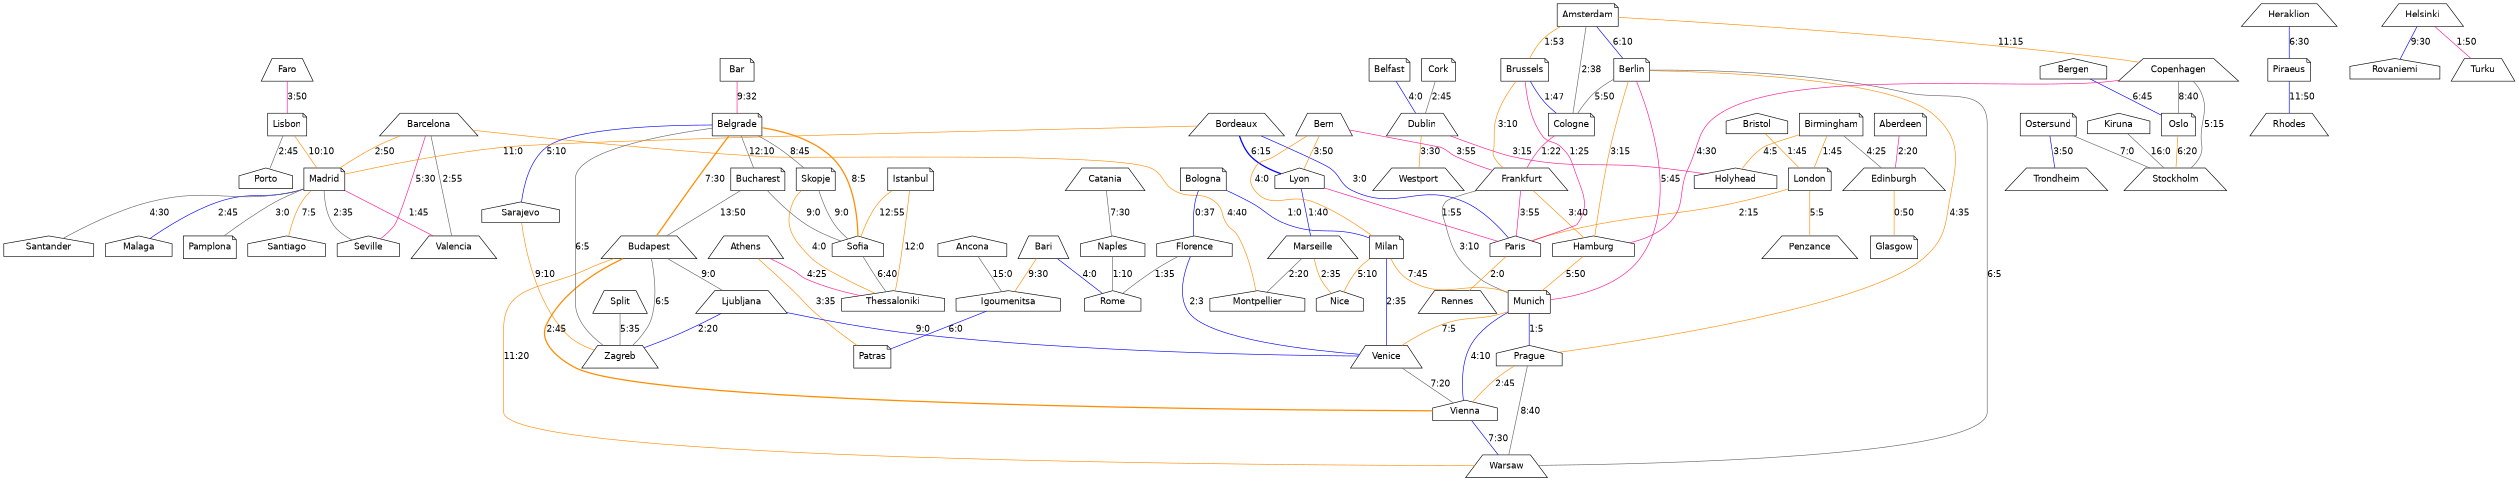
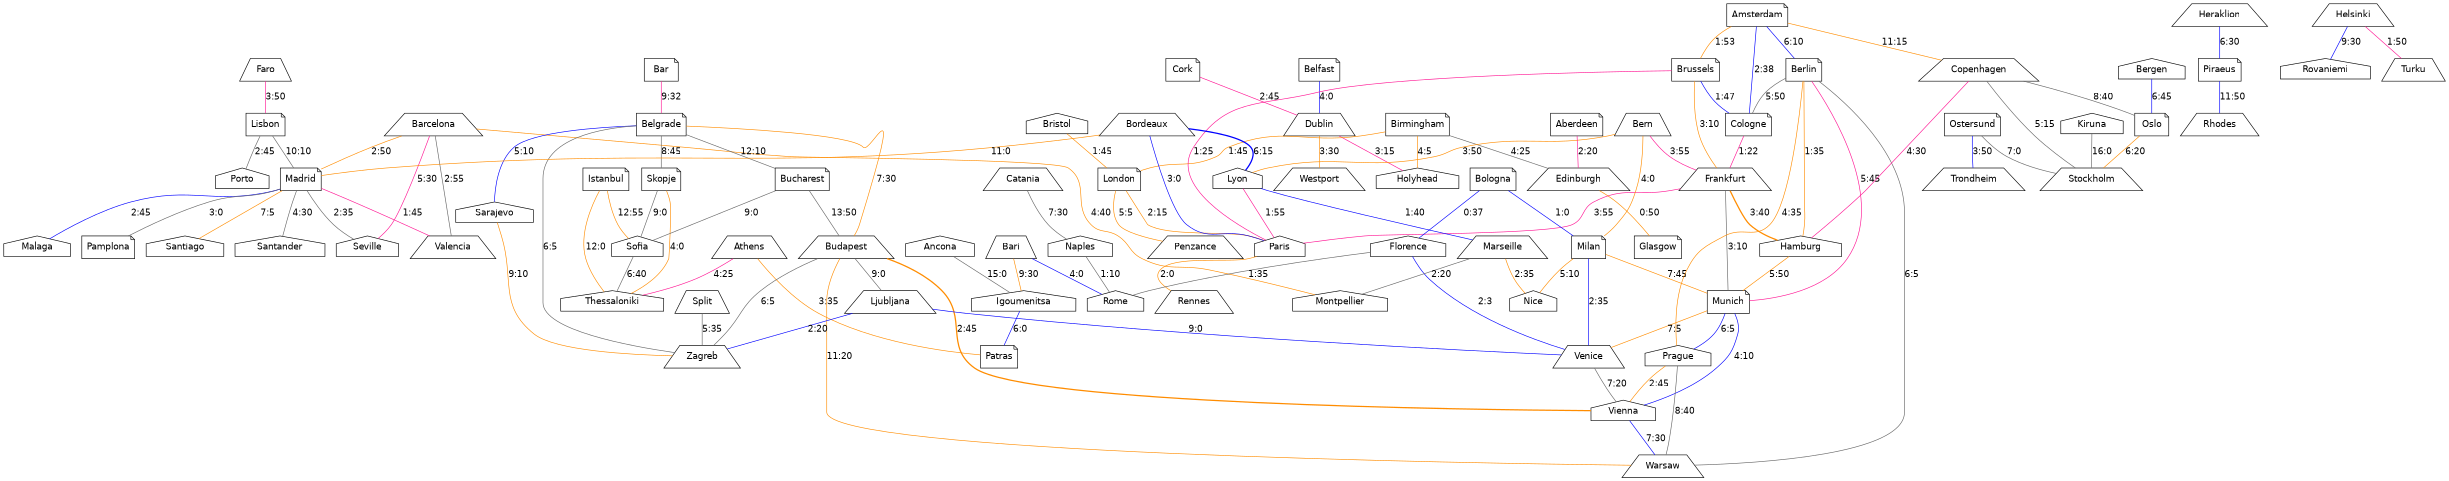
  graph {
    fontname="DejaVu Sans"
    node [fontname="DejaVu Sans" shape=trapezium]
    edge [color=darkorange fontname="DejaVu Sans"]
    Ostersund [shape=note]
    Trondheim
    Stockholm
    Cologne [shape=note]
    Frankfurt
    Paris [shape=house]
    Munich [shape=note]
    Hamburg [shape=house]
    Rennes
    Venice
    Vienna [shape=house]
    Prague [shape=house]
    Thessaloniki [shape=house]
    Athens
    Patras [shape=note]
    Montpellier [shape=house]
    Barcelona
    Madrid [shape=note]
    Valencia
    Seville [shape=house]
    Malaga [shape=house]
    Pamplona [shape=note]
    Santiago [shape=house]
    Santander [shape=house]
    Belfast [shape=note]
    Dublin
    Holyhead [shape=house]
    Westport
    Sarajevo [shape=house]
    Zagreb
    Bergen [shape=house]
    Oslo [shape=note]
    Milan [shape=note]
    Nice [shape=house]
    Warsaw
    Bologna [shape=note]
    Florence [shape=house]
    Rome [shape=house]
    Naples [shape=house]
    Catania
    Berlin [shape=note]
    Ancona [shape=house]
    Igoumenitsa [shape=house]
    Lyon [shape=house]
    Marseille
    Bristol [shape=house]
    London [shape=note]
    Penzance
    Piraeus [shape=note]
    Rhodes
    Copenhagen
    Budapest
    Ljubljana
    Belgrade [shape=note]
    Sofia [shape=house]
    Skopje [shape=note]
    Bucharest [shape=note]
    Lisbon [shape=note]
    Porto [shape=house]
    Birmingham [shape=note]
    Edinburgh
    Glasgow [shape=note]
    Amsterdam [shape=note]
    Brussels [shape=note]
    Split
    Rovaniemi [shape=house]
    Helsinki
    Turku
    Bordeaux
    Bar [shape=note]
    Faro
    Bari
    Cork [shape=note]
    Bern
    Heraklion
    Aberdeen [shape=note]
    Kiruna [shape=house]
    Istanbul [shape=note]
    Ostersund -- Trondheim [color=blue label="3:50"]
    Ostersund -- Stockholm [color=gray40 label="7:0"]
    Cologne -- Frankfurt [color=deeppink label="1:22"]
    Frankfurt -- Paris [color=deeppink label="3:55"]
    Frankfurt -- Munich [color=gray40 label="3:10"]
-   Frankfurt -- Hamburg [label="3:40"]
+   Frankfurt -- Hamburg [label="3:40" style=bold]
    Paris -- Rennes [label="2:0"]
    Munich -- Venice [label="7:5"]
    Munich -- Vienna [color=blue label="4:10"]
-   Munich -- Prague [color=blue label="1:5"]
+   Munich -- Prague [color=blue label="6:5"]
    Hamburg -- Munich [label="5:50"]
    Venice -- Vienna [color=gray40 label="7:20"]
    Vienna -- Warsaw [color=blue label="7:30"]
    Prague -- Vienna [label="2:45"]
    Prague -- Warsaw [color=gray40 label="8:40"]
    Athens -- Thessaloniki [color=deeppink label="4:25"]
    Athens -- Patras [label="3:35"]
    Barcelona -- Montpellier [label="4:40"]
    Barcelona -- Madrid [label="2:50"]
    Barcelona -- Valencia [color=gray40 label="2:55"]
    Barcelona -- Seville [color=deeppink label="5:30"]
    Madrid -- Valencia [color=deeppink label="1:45"]
    Madrid -- Seville [color=gray40 label="2:35"]
    Madrid -- Malaga [color=blue label="2:45"]
    Madrid -- Pamplona [color=gray40 label="3:0"]
    Madrid -- Santiago [label="7:5"]
    Madrid -- Santander [color=gray40 label="4:30"]
    Belfast -- Dublin [color=blue label="4:0"]
    Dublin -- Holyhead [color=deeppink label="3:15"]
    Dublin -- Westport [label="3:30"]
    Sarajevo -- Zagreb [label="9:10"]
    Bergen -- Oslo [color=blue label="6:45"]
    Oslo -- Stockholm [label="6:20"]
    Milan -- Munich [label="7:45"]
    Milan -- Venice [color=blue label="2:35"]
    Milan -- Nice [label="5:10"]
    Bologna -- Milan [color=blue label="1:0"]
    Bologna -- Florence [color=blue label="0:37"]
    Florence -- Venice [color=blue label="2:3"]
    Florence -- Rome [color=gray40 label="1:35"]
    Naples -- Rome [color=gray40 label="1:10"]
    Catania -- Naples [color=gray40 label="7:30"]
    Berlin -- Cologne [color=gray40 label="5:50"]
    Berlin -- Munich [color=deeppink label="5:45"]
-   Berlin -- Hamburg [label="3:15"]
+   Berlin -- Hamburg [label="1:35"]
    Berlin -- Prague [label="4:35"]
    Berlin -- Warsaw [color=gray40 label="6:5"]
    Ancona -- Igoumenitsa [color=gray40 label="15:0"]
    Igoumenitsa -- Patras [color=blue label="6:0"]
    Lyon -- Paris [color=deeppink label="1:55"]
    Lyon -- Marseille [color=blue label="1:40"]
    Marseille -- Montpellier [color=gray40 label="2:20"]
    Marseille -- Nice [label="2:35"]
    Bristol -- London [label="1:45"]
    London -- Paris [label="2:15"]
    London -- Penzance [label="5:5"]
    Piraeus -- Rhodes [color=blue label="11:50"]
    Copenhagen -- Stockholm [color=gray40 label="5:15"]
    Copenhagen -- Hamburg [color=deeppink label="4:30"]
    Copenhagen -- Oslo [color=gray40 label="8:40"]
    Budapest -- Vienna [label="2:45" style=bold]
    Budapest -- Zagreb [color=gray40 label="6:5"]
    Budapest -- Warsaw [label="11:20"]
    Budapest -- Ljubljana [color=gray40 label="9:0"]
    Ljubljana -- Venice [color=blue label="9:0"]
    Ljubljana -- Zagreb [color=blue label="2:20"]
    Belgrade -- Sarajevo [color=blue label="5:10"]
    Belgrade -- Zagreb [color=gray40 label="6:5"]
-   Belgrade -- Budapest [label="7:30" style=bold]
-   Belgrade -- Sofia [label="8:5" style=bold]
+   Belgrade -- Budapest [label="7:30" style=solid]
    Belgrade -- Skopje [color=gray40 label="8:45"]
    Belgrade -- Bucharest [color=gray40 label="12:10"]
    Sofia -- Thessaloniki [color=gray40 label="6:40"]
    Skopje -- Thessaloniki [label="4:0"]
    Skopje -- Sofia [color=gray40 label="9:0"]
    Bucharest -- Budapest [color=gray40 label="13:50"]
    Bucharest -- Sofia [color=gray40 label="9:0"]
-   Lisbon -- Madrid [label="10:10"]
+   Lisbon -- Madrid [color=gray40 label="10:10"]
    Lisbon -- Porto [color=gray40 label="2:45"]
    Birmingham -- Holyhead [label="4:5"]
    Birmingham -- London [label="1:45"]
    Birmingham -- Edinburgh [color=gray40 label="4:25"]
    Edinburgh -- Glasgow [label="0:50"]
-   Amsterdam -- Cologne [color=gray40 label="2:38"]
+   Amsterdam -- Cologne [color=blue label="2:38"]
    Amsterdam -- Berlin [color=blue label="6:10"]
    Amsterdam -- Copenhagen [label="11:15"]
    Amsterdam -- Brussels [label="1:53"]
    Brussels -- Cologne [color=blue label="1:47"]
    Brussels -- Frankfurt [label="3:10"]
    Brussels -- Paris [color=deeppink label="1:25"]
    Split -- Zagreb [color=gray40 label="5:35"]
    Helsinki -- Rovaniemi [color=blue label="9:30"]
    Helsinki -- Turku [color=deeppink label="1:50"]
    Bordeaux -- Paris [color=blue label="3:0"]
    Bordeaux -- Madrid [label="11:0"]
    Bordeaux -- Lyon [color=blue label="6:15" style=bold]
    Bar -- Belgrade [color=deeppink label="9:32"]
    Faro -- Lisbon [color=deeppink label="3:50"]
    Bari -- Rome [color=blue label="4:0"]
    Bari -- Igoumenitsa [label="9:30"]
-   Cork -- Dublin [color=gray40 label="2:45"]
+   Cork -- Dublin [color=deeppink label="2:45"]
    Bern -- Frankfurt [color=deeppink label="3:55"]
    Bern -- Milan [label="4:0"]
    Bern -- Lyon [label="3:50"]
    Heraklion -- Piraeus [color=blue label="6:30"]
    Aberdeen -- Edinburgh [color=deeppink label="2:20"]
    Kiruna -- Stockholm [color=gray40 label="16:0"]
    Istanbul -- Thessaloniki [label="12:0"]
    Istanbul -- Sofia [label="12:55"]
  }
